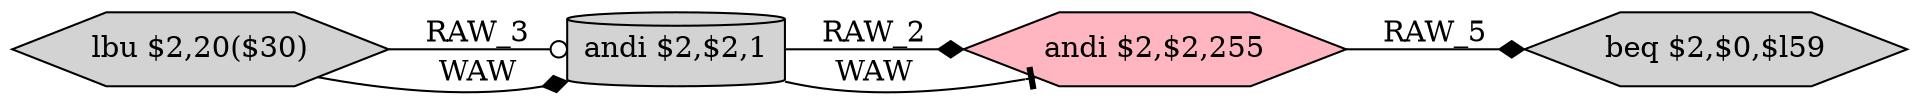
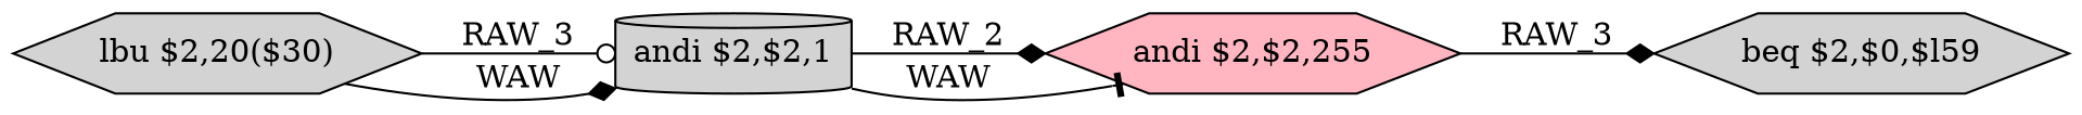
  digraph {
    rankdir=LR
    node [fillcolor=lightgrey shape=hexagon style=filled]
    edge [arrowhead=diamond]
    n1 [label="lbu $2,20($30)"]
    n2 [label="andi $2,$2,1" shape=cylinder]
    n3 [fillcolor=lightpink label="andi $2,$2,255"]
    n4 [label="beq $2,$0,$l59"]
    n1 -> n2 [arrowhead=odot label=RAW_3]
    n1 -> n2 [label=WAW]
    n2 -> n3 [label=RAW_2]
    n2 -> n3 [arrowhead=tee label=WAW]
-   n3 -> n4 [label=RAW_5]
+   n3 -> n4 [label=RAW_3]
  }
